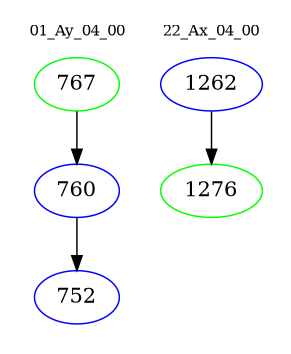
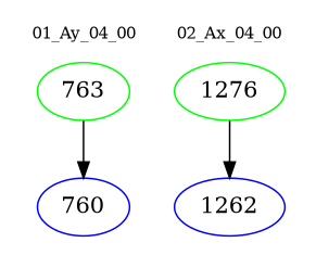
  digraph {
    node [color=blue]
    edge [color=black]
    n1 [label=760]
-   n2 [label=752]
-   n3 [color=green label=767]
+   n3 [color=green label=763]
    n4 [label=1262]
    n5 [color=green label=1276]
    subgraph cluster_1 {
      color=white
      fontsize=10
      label="01_Ay_04_00"
      n1
-     n2
      n3
    }
    subgraph cluster_2 {
      color=white
      fontsize=10
-     label="22_Ax_04_00"
+     label="02_Ax_04_00"
      n4
      n5
    }
-   n1 -> n2
    n3 -> n1
-   n4 -> n5
+   n5 -> n4
  }
